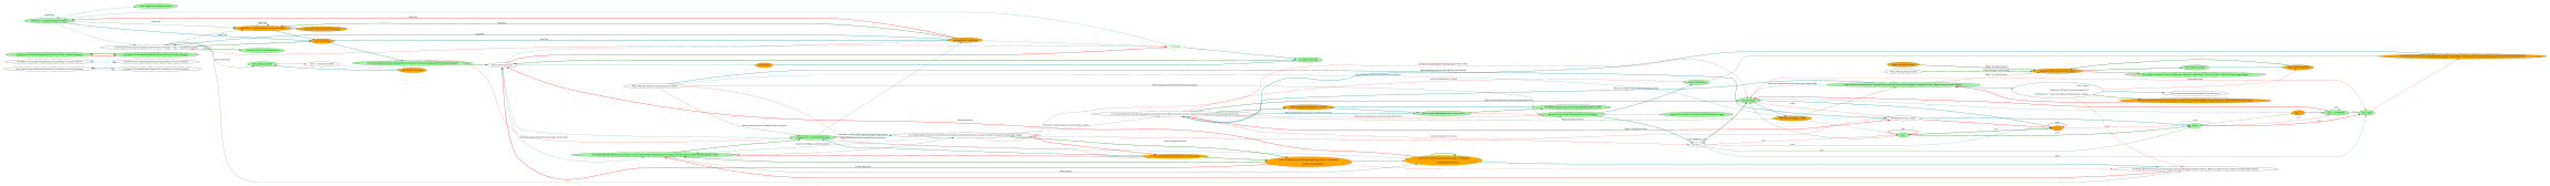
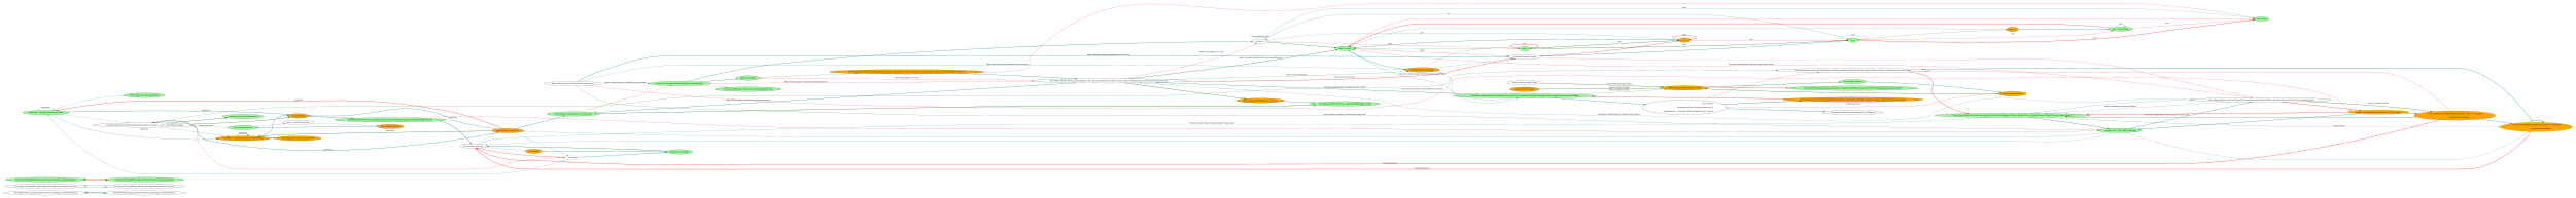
  digraph {
    fontname=Nunito
    rankdir=LR
    node [cluster="Ninject.Selection.Heuristics.StandardConstructorScorer.Score(Ninject.Activation.IContext, Ninject.Planning.Directives.ConstructorInjectionDirective)" fillcolor=palegreen fontname=Nunito span="105-105" style=filled file="StandardConstructorScorer.cs"]
    edge [color=teal fontname=Nunito style=bold]
    n1 [cluster="Ninject.Planning.Bindings.IBinding.GetProvider(Ninject.Activation.IContext)" fillcolor=white label="Entry Ninject.Planning.Bindings.IBinding.GetProvider(Ninject.Activation.IContext)" span="83-83" file=""]
    n2 [cluster="Ninject.Planning.Bindings.IBinding.GetProvider(Ninject.Activation.IContext)" fillcolor=white label="Exit Ninject.Planning.Bindings.IBinding.GetProvider(Ninject.Activation.IContext)" span="83-83" file=""]
    n3 [cluster="Ninject.Planning.Bindings.IBinding.GetScope(Ninject.Activation.IContext)" fillcolor=white label="Entry Ninject.Planning.Bindings.IBinding.GetScope(Ninject.Activation.IContext)" span="90-90" file=""]
    n4 [cluster="Ninject.Planning.Bindings.IBinding.GetScope(Ninject.Activation.IContext)" fillcolor=white label="Exit Ninject.Planning.Bindings.IBinding.GetScope(Ninject.Activation.IContext)" span="90-90" file=""]
    n5 [cluster="Ninject.Planning.Bindings.IBinding.Matches(Ninject.Activation.IRequest)" label="Entry Ninject.Planning.Bindings.IBinding.Matches(Ninject.Activation.IRequest)" span="98-98" file=""]
    n6 [cluster="Ninject.Planning.Bindings.IBinding.Matches(Ninject.Activation.IRequest)" label="Exit Ninject.Planning.Bindings.IBinding.Matches(Ninject.Activation.IRequest)" span="98-98" file=""]
    n7 [cluster="System.Type.GetElementType()" label="Entry System.Type.GetElementType()" span="0-0"]
    n8 [cluster="lambda expression" fillcolor=white label="Entry lambda expression" span="93-93"]
    n9 [cluster="Ninject.Selection.Heuristics.StandardConstructorScorer.GetTargetType(Ninject.Planning.Targets.ITarget)" fillcolor=orange label="var targetType = target.Type" span="99-99"]
    n10 [cluster="lambda expression" color=green community=0 fillcolor=white label="0: !b.IsImplicit"]
    n11 [cluster="Ninject.Selection.Heuristics.StandardConstructorScorer.BindingExists(Ninject.IKernel, Ninject.Activation.IContext, Ninject.Planning.Targets.ITarget)" label="Entry Ninject.Selection.Heuristics.StandardConstructorScorer.BindingExists(Ninject.IKernel, Ninject.Activation.IContext, Ninject.Planning.Targets.ITarget)" span="102-102"]
    n12 [cluster="lambda expression" color=red community=0 fillcolor=orange label="0: !b.IsImplicit" span="93-93"]
    n13 [cluster="Ninject.Selection.Heuristics.StandardConstructorScorer.GetTargetType(Ninject.Planning.Targets.ITarget)" label="targetType = targetType.GetElementType()" span="102-102"]
    n14 [cluster="Ninject.Selection.Heuristics.StandardConstructorScorer.GetTargetType(Ninject.Planning.Targets.ITarget)" fillcolor=white label="targetType.IsGenericType && targetType.GetInterfaces().Any(type => type == typeof(IEnumerable))"]
    n15 [cluster="Ninject.Selection.Heuristics.StandardConstructorScorer.GetTargetType(Ninject.Planning.Targets.ITarget)" fillcolor=orange label="targetType = targetType.GetGenericArguments()[0]" span="107-107"]
    n16 [cluster="Ninject.Selection.Heuristics.StandardConstructorScorer.GetTargetType(Ninject.Planning.Targets.ITarget)" fillcolor=orange label="return targetType;" span="110-110"]
    n17 [cluster="lambda expression" label="Exit lambda expression" span="93-93"]
    n18 [cluster="Ninject.Selection.Heuristics.StandardConstructorScorer.BindingExists(Ninject.IKernel, Ninject.Activation.IContext, Ninject.Planning.Targets.ITarget)" label="var targetType = GetTargetType(target)" span="104-104"]
    n19 [cluster="Ninject.Selection.Heuristics.StandardConstructorScorer.BindingExists(Ninject.IKernel, Ninject.Activation.IContext, Ninject.Planning.Targets.ITarget)" color=green community=1 fillcolor=orange label="0: return kernel.GetBindings(targetType).Any(b => !b.IsImplicit)\r\n                   || target.HasDefaultValue;" span="105-106"]
    n20 [cluster="Ninject.Selection.Heuristics.StandardConstructorScorer.BindingExists(Ninject.Activation.IContext, Ninject.Planning.Targets.ITarget)" fillcolor=white label="Entry Ninject.Selection.Heuristics.StandardConstructorScorer.BindingExists(Ninject.Activation.IContext, Ninject.Planning.Targets.ITarget)" span="90-90"]
    n21 [cluster="Ninject.Selection.Heuristics.StandardConstructorScorer.BindingExists(Ninject.IKernel, Ninject.Activation.IContext, Ninject.Planning.Targets.ITarget)" fillcolor=white label="Exit Ninject.Selection.Heuristics.StandardConstructorScorer.BindingExists(Ninject.IKernel, Ninject.Activation.IContext, Ninject.Planning.Targets.ITarget)" span="102-102"]
    n22 [fillcolor=white label="Entry Ninject.Selection.Heuristics.StandardConstructorScorer.Score(Ninject.Activation.IContext, Ninject.Planning.Directives.ConstructorInjectionDirective)" span="49-49"]
    n23 [label="directive.Targets" span="60-60"]
    n24 [cluster="Ninject.Selection.Heuristics.StandardConstructorScorer.BindingExists(Ninject.Activation.IContext, Ninject.Planning.Targets.ITarget)" color=green community=0 fillcolor=orange label="0: return this.BindingExists(context.Kernel, context, target);" span="92-92"]
    n25 [cluster="Ninject.Selection.Heuristics.StandardConstructorScorer.BindingExists(Ninject.Activation.IContext, Ninject.Planning.Targets.ITarget)" color=red community=1 fillcolor=orange label="1: return context.Kernel.GetBindings(targetType).Any(b => !b.IsImplicit)\r\n                   || target.HasDefaultValue;" span="93-94"]
    n26 [cluster="System.Type.GetInterfaces()" label="Directives System.Type.GetInterfaces()" span="0-0"]
    n27 [cluster="lambda expression" label="Entry lambda expression"]
    n28 [cluster="System.Type.GetGenericArguments()" fillcolor=orange label="Entry System.Type.GetGenericArguments()" span="0-0"]
    n29 [cluster="Ninject.Selection.Heuristics.StandardConstructorScorer.GetTargetType(Ninject.Planning.Targets.ITarget)" label="Exit Ninject.Selection.Heuristics.StandardConstructorScorer.GetTargetType(Ninject.Planning.Targets.ITarget)" span="97-97"]
    n30 [cluster="lambda expression" fillcolor=white label="type == typeof(IEnumerable)"]
    n31 [cluster="Ninject.Parameters.IConstructorArgument.AppliesToTarget(Ninject.Activation.IContext, Ninject.Planning.Targets.ITarget)" label="Entry Ninject.Parameters.IConstructorArgument.AppliesToTarget(Ninject.Activation.IContext, Ninject.Planning.Targets.ITarget)" span="19-19"]
    n32 [cluster="Ninject.Selection.Heuristics.StandardConstructorScorer.ParameterExists(Ninject.Activation.IContext, Ninject.Planning.Targets.ITarget)" label="Entry Ninject.Selection.Heuristics.StandardConstructorScorer.ParameterExists(Ninject.Activation.IContext, Ninject.Planning.Targets.ITarget)" span="119-119"]
    n33 [cluster="Ninject.Selection.Heuristics.StandardConstructorScorer.ParameterExists(Ninject.Activation.IContext, Ninject.Planning.Targets.ITarget)" fillcolor=white label="return context\r\n                .Parameters.OfType<IConstructorArgument>()\r\n                .Any(parameter => parameter.AppliesToTarget(context, target));" span="121-123"]
    n34 [cluster="lambda expression" fillcolor=orange label="parameter.AppliesToTarget(context, target)" span="123-123"]
    n35 [cluster="Ninject.Selection.Heuristics.StandardConstructorScorer.ParameterExists(Ninject.Activation.IContext, Ninject.Planning.Targets.ITarget)" fillcolor=orange label="Exit Ninject.Selection.Heuristics.StandardConstructorScorer.ParameterExists(Ninject.Activation.IContext, Ninject.Planning.Targets.ITarget)" span="119-119"]
    n36 [cluster="System.Collections.IEnumerable.OfType<TResult>()" fillcolor=white label="Entry System.Collections.IEnumerable.OfType<TResult>()" span="0-0"]
    n37 [cluster="lambda expression" fillcolor=orange label="Entry lambda expression" span="123-123"]
    n38 [fillcolor=orange label="Ensure.ArgumentNotNull(context, ''context'')" span="51-51"]
    n39 [label="Ensure.ArgumentNotNull(directive, ''constructor'')" span="52-52"]
    n40 [label="directive.Constructor.HasAttribute(Settings.InjectAttribute)" span="54-54"]
    n41 [fillcolor=orange label="ParameterExists(context, target)" span="62-62"]
    n42 [fillcolor=white label="BindingExists(context, target)" span="68-68"]
    n43 [label="return int.MaxValue;" span="56-56"]
    n44 [fillcolor=white label="var score = 1" span="59-59"]
    n45 [label="return score;" span="81-81"]
    n46 [cluster="lambda expression" label="Exit lambda expression" span="123-123"]
    n47 [cluster="Ninject.Infrastructure.Ensure.ArgumentNotNull(object, string)" label="Entry Ninject.Infrastructure.Ensure.ArgumentNotNull(object, string)" span="17-17"]
    n48 [cluster="System.Reflection.MemberInfo.HasAttribute(System.Type)" label="Entry System.Reflection.MemberInfo.HasAttribute(System.Type)" span="69-69"]
    n49 [label="score++" span="64-64"]
    n50 [fillcolor=orange label="score++" span="70-70"]
    n51 [label="score++" span="74-74"]
    n52 [fillcolor=orange label="Exit Ninject.Selection.Heuristics.StandardConstructorScorer.Score(Ninject.Activation.IContext, Ninject.Planning.Directives.ConstructorInjectionDirective)" span="49-49"]
    n53 [fillcolor=orange label="score > 0" span="75-75"]
    n54 [label="score += int.MinValue" span="77-77"]
    n55 [cluster="lambda expression" fillcolor=orange label="Exit lambda expression"]
    n56 [fillcolor=white label="Ninject.Selection.Heuristics.StandardConstructorScorer" cluster="" span=""]
    n57 [fillcolor=orange label="Ninject.Activation.IContext" cluster="" span=""]
    n58 [fillcolor=white label="Ninject.Planning.Targets.ITarget" cluster="" span=""]
    n1 -> n2 [style=solid]
    n2 -> n1 [color=darkgreen]
    n3 -> n4 [style=solid]
    n4 -> n3 [style=solid]
    n5 -> n6 [color=red]
    n6 -> n5 [color=darkgreen]
    n8 -> n9 [style=solid]
    n8 -> n10 [color=red]
    n8 -> n11 [label="Parameter variable Ninject.Planning.Targets.ITarget target" style=solid]
    n8 -> n12 [style=solid]
    n9 -> n10 [style=solid]
    n9 -> n13 [color=red label=targetType]
    n9 -> n14 [label=targetType]
    n9 -> n15 [color=darkgreen label=targetType]
    n9 -> n16 [label=targetType]
    n10 -> n13 [style=solid]
    n10 -> n14 [color=red style=solid]
    n10 -> n17
    n11 -> n18 [color=darkgreen]
    n11 -> n19 [color=darkgreen label="Ninject.IKernel" style=solid]
    n11 -> n20 [color=darkgreen style=solid]
    n12 -> n17
    n13 -> n7 [style=solid]
    n13 -> n13 [label=targetType style=solid]
    n13 -> n14 [style=solid]
    n13 -> n15 [color=darkgreen label=targetType style=solid]
    n13 -> n16 [label=targetType]
    n14 -> n15 [color=darkgreen style=solid]
    n14 -> n16 [color=darkgreen]
    n14 -> n21 [color=darkgreen style=solid]
    n14 -> n26 [color=darkgreen]
    n14 -> n27 [color=darkgreen label="lambda expression" style=solid]
    n15 -> n15 [color=darkgreen label=targetType]
    n15 -> n16
    n15 -> n28 [color=darkgreen]
    n16 -> n29
    n17 -> n8 [color=darkgreen]
    n18 -> n8 [style=solid]
    n18 -> n9 [style=solid]
    n18 -> n19 [style=solid]
    n18 -> n20 [label="Parameter variable Ninject.Planning.Targets.ITarget target"]
    n19 -> n8 [color=red label="lambda expression"]
    n19 -> n19 [color=darkgreen]
    n19 -> n21
    n20 -> n11 [label="method methodReturn bool BindingExists" style=solid]
    n20 -> n22 [label="Parameter variable Ninject.Activation.IContext context" style=solid]
    n20 -> n23 [color=red label="Parameter variable Ninject.Planning.Targets.ITarget target" style=solid]
    n20 -> n24 [color=red]
    n20 -> n25 [color=darkgreen label="Ninject.Activation.IContext"]
    n21 -> n11 [color=red]
    n22 -> n23 [color=darkgreen label="Ninject.Planning.Directives.ConstructorInjectionDirective"]
    n22 -> n38 [color=darkgreen]
    n22 -> n39 [label="Ninject.Planning.Directives.ConstructorInjectionDirective"]
    n22 -> n40 [color=red label="Ninject.Planning.Directives.ConstructorInjectionDirective" style=solid]
    n22 -> n41 [color=darkgreen label="Ninject.Activation.IContext" style=solid]
    n22 -> n42 [color=red label="Ninject.Activation.IContext"]
    n22 -> n43 [color=red label="method methodReturn int Score" style=solid]
    n22 -> n44 [color=red label="method methodReturn int Score" style=solid]
    n23 -> n41
    n23 -> n42 [color=red label=target style=solid]
    n23 -> n45 [color=red style=solid]
    n24 -> n11 [color=red]
    n24 -> n18
    n24 -> n25 [color=darkgreen]
    n25 -> n8 [color=red label="lambda expression"]
    n25 -> n11 [color=darkgreen]
    n25 -> n19
    n25 -> n21 [color=red style=solid]
    n27 -> n30 [color=red style=solid]
    n29 -> n8 [color=darkgreen]
    n29 -> n18 [color=red style=solid]
    n30 -> n55 [style=solid]
    n32 -> n22 [label="Parameter variable Ninject.Activation.IContext context"]
    n32 -> n23 [label="Parameter variable Ninject.Planning.Targets.ITarget target" style=solid]
    n32 -> n33
    n32 -> n34 [color=darkgreen label="Ninject.Activation.IContext" style=solid]
    n33 -> n21 [color=red style=solid]
    n33 -> n35 [color=darkgreen]
    n33 -> n36
    n33 -> n37 [color=red label="lambda expression" style=solid]
    n34 -> n31 [color=red]
    n34 -> n46 [color=darkgreen]
    n35 -> n32 [color=red]
    n37 -> n34 [color=darkgreen]
-   n38 -> n39
+   n9 -> n39
    n38 -> n47
    n39 -> n40 [color=red style=solid]
    n39 -> n47 [color=darkgreen]
    n40 -> n43
    n40 -> n44
    n40 -> n48 [color=red style=solid]
    n41 -> n32 [color=darkgreen style=solid]
    n41 -> n42 [style=solid]
    n41 -> n49 [style=solid]
    n42 -> n20 [color=red style=solid]
    n42 -> n50 [color=red]
    n42 -> n51
    n43 -> n52 [color=darkgreen style=solid]
    n44 -> n23 [color=darkgreen]
    n44 -> n44 [color=darkgreen label="Local variable int score" style=solid]
    n44 -> n45 [label=score style=solid]
    n44 -> n49 [color=red label=score style=solid]
    n44 -> n50 [label=score style=solid]
    n44 -> n51 [color=darkgreen label=score style=solid]
    n45 -> n52 [color=red style=solid]
    n46 -> n37
    n49 -> n23 [color=darkgreen style=solid]
    n49 -> n49 [color=red label=score]
    n49 -> n50 [color=darkgreen label=score]
    n49 -> n51 [color=darkgreen label=score]
    n50 -> n23
    n50 -> n50 [color=red label=score]
    n50 -> n51 [color=red label=score style=solid]
    n51 -> n45 [color=red label=score]
    n51 -> n51 [label=score style=solid]
    n51 -> n53 [color=darkgreen style=solid]
    n51 -> n54 [color=red label=score style=solid]
    n52 -> n22
    n53 -> n23 [style=solid]
    n53 -> n54
    n54 -> n23 [color=red]
    n54 -> n45 [color=red label=score style=solid]
    n54 -> n54 [label=score style=solid]
    n55 -> n27
    n56 -> n18 [color=darkgreen label="Ninject.Selection.Heuristics.StandardConstructorScorer" style=solid]
    n56 -> n24 [color=red label="Ninject.Selection.Heuristics.StandardConstructorScorer" style=solid]
    n56 -> n40 [color=darkgreen label="Ninject.Selection.Heuristics.StandardConstructorScorer" style=solid]
    n56 -> n41 [label="Ninject.Selection.Heuristics.StandardConstructorScorer" style=solid]
    n56 -> n42 [label="Ninject.Selection.Heuristics.StandardConstructorScorer"]
    n57 -> n34 [color=darkgreen label="Ninject.Activation.IContext"]
    n58 -> n34 [color=darkgreen label="Ninject.Planning.Targets.ITarget"]
  }
